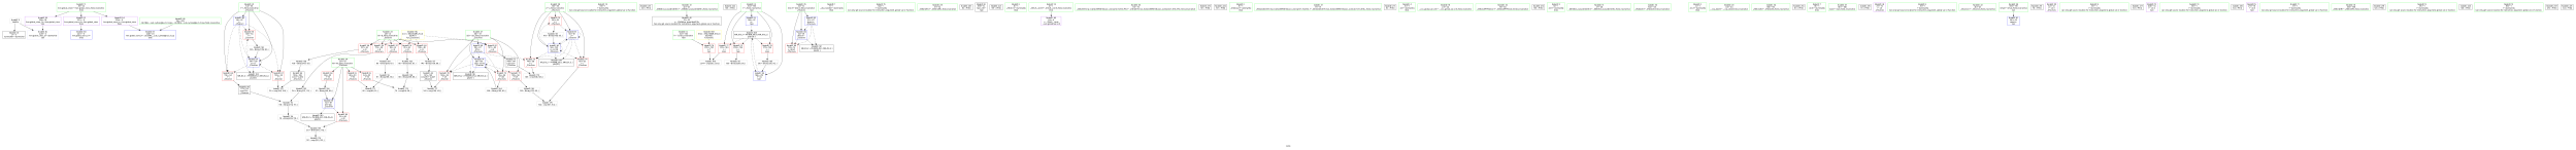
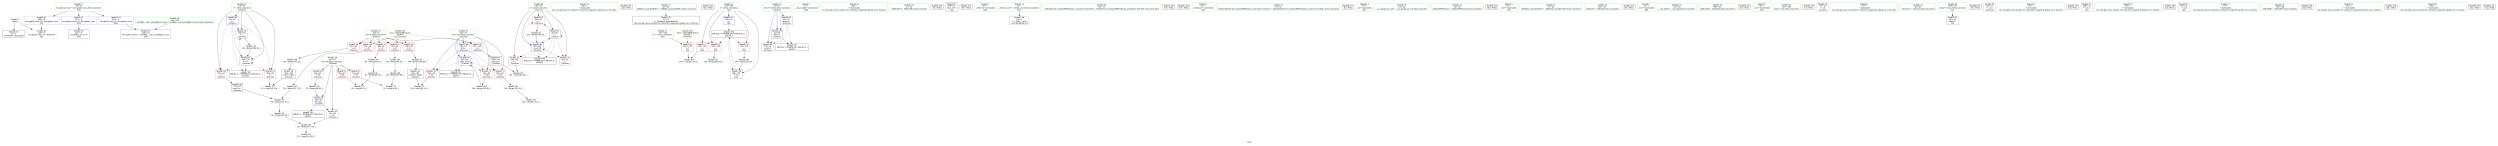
  digraph {
    fontname=Inter
    label=SVFG
    node [color=green fontname=Inter shape=record]
    edge [fontname=Inter style=solid]
    n1 [color=grey label="{NodeID: 0\nNullPtr}"]
    n2 [color=black label="{NodeID: 41\n2\<--3\ndummyVal\<--dummyVal\n}"]
    n3 [color=blue label="{NodeID: 82\n229\<--3\nllvm.global_ctors_2\<--dummyVal\nGlob }" style=dotted]
    n4 [color=black label="{NodeID: 180\nMR_4V_2 = PHI(MR_4V_1, MR_4V_4, )\npts\{51 \}\n}"]
    n5 [label="{NodeID: 14\n115\<--1\n\<--dummyObj\nCan only get source location for instruction, argument, global var or function.}"]
    n6 [label="{NodeID: 28\n58\<--59\nj\<--j_field_insensitive\n_Z5solvev\n}"]
    n7 [color=red label="{NodeID: 73\n146\<--58\n\<--j\n_Z5solvev\n}"]
    n8 [color=red label="{NodeID: 74\n151\<--58\n\<--j\n_Z5solvev\n}"]
    n9 [color=red label="{NodeID: 75\n159\<--58\n\<--j\n_Z5solvev\n}"]
    n10 [color=blue label="{NodeID: 89\n58\<--87\nj\<--\n_Z5solvev\n}"]
    n11 [color=blue label="{NodeID: 90\n58\<--160\nj\<--inc38\n_Z5solvev\n}"]
    n12 [color=grey label="{NodeID: 175\n149 = cmp(146, 148, )\n}"]
    n13 [color=grey label="{NodeID: 176\n154 = cmp(151, 153, )\n}"]
    n14 [color=grey label="{NodeID: 161\n160 = Binary(159, 95, )\n}"]
    n15 [color=black label="{NodeID: 184\nMR_12V_2 = PHI(MR_12V_1, MR_12V_3, )\npts\{59 \}\n}"]
    n16 [color=black label="{NodeID: 208\n212 = PHI()\n}"]
    n17 [color=black label="{NodeID: 42\n31\<--32\n\<--_ZNSt8ios_base4InitD1Ev\nCan only get source location for instruction, argument, global var or function.}"]
    n18 [color=black label="{NodeID: 222\n135 = PHI()\n}"]
    n19 [color=red label="{NodeID: 56\n65\<--48\n\<--B\n_Z5solvev\n}"]
    n20 [color=grey label="{NodeID: 162\n66 = Binary(65, 67, )\n}"]
    n21 [color=grey label="{NodeID: 158\n68 = Binary(69, 66, )\n}"]
    n22 [color=grey label="{NodeID: 173\n70 = cmp(64, 68, )\n}"]
    n23 [color=grey label="{NodeID: 153\n118 = Binary(114, 117, )\n}"]
    n24 [color=grey label="{NodeID: 156\n119 = Binary(69, 118, )\n}"]
    n25 [color=grey label="{NodeID: 155\n120 = Binary(112, 119, )\n}"]
    n26 [color=grey label="{NodeID: 174\n121 = cmp(120, 122, )\n}"]
    n27 [color=red label="{NodeID: 70\n138\<--56\n\<--i25\n_Z5solvev\n}"]
    n28 [color=grey label="{NodeID: 171\n142 = cmp(138, 141, )\n}"]
    n29 [color=grey label="{NodeID: 167\n209 = Binary(208, 95, )\n}"]
    n30 [color=blue label="{NodeID: 84\n52\<--95\ndirect\<--\n_Z5solvev\n}"]
    n31 [color=red label="{NodeID: 66\n133\<--52\n\<--direct\n_Z5solvev\n}"]
    n32 [color=black label="{NodeID: 181\nMR_6V_2 = PHI(MR_6V_1, MR_6V_5, )\npts\{53 \}\n}"]
    n33 [label="{NodeID: 1\n7\<--1\n__dso_handle\<--dummyObj\nGlob }"]
    n34 [label="{NodeID: 15\n122\<--1\n\<--dummyObj\nCan only get source location for instruction, argument, global var or function.}"]
    n35 [label="{NodeID: 29\n61\<--62\n_ZNSirsERx\<--_ZNSirsERx_field_insensitive\n}"]
    n36 [color=black label="{NodeID: 209\n60 = PHI()\n}"]
    n37 [color=black label="{NodeID: 43\n189\<--87\nmain_ret\<--\nmain\n}"]
    n38 [color=black label="{NodeID: 223\n197 = PHI()\n}"]
    n39 [color=red label="{NodeID: 57\n89\<--48\n\<--B\n_Z5solvev\n}"]
    n40 [color=grey label="{NodeID: 160\n90 = Binary(89, 67, )\n}"]
    n41 [color=grey label="{NodeID: 163\n91 = Binary(69, 90, )\n}"]
    n42 [color=grey label="{NodeID: 172\n92 = cmp(88, 91, )\n}"]
    n43 [color=grey label="{NodeID: 154\n97 = Binary(96, 98, )\n}"]
    n44 [color=blue label="{NodeID: 85\n50\<--97\nM\<--dec\n_Z5solvev\n}"]
    n45 [color=red label="{NodeID: 65\n112\<--50\n\<--M\n_Z5solvev\n}"]
    n46 [color=red label="{NodeID: 71\n152\<--56\n\<--i25\n_Z5solvev\n}"]
    n47 [color=grey label="{NodeID: 168\n153 = Binary(152, 95, )\n}"]
    n48 [label="{NodeID: 2\n8\<--1\n_ZSt3cin\<--dummyObj\nGlob }"]
    n49 [color=black label="{NodeID: 182\nMR_8V_2 = PHI(MR_8V_1, MR_8V_4, )\npts\{55 \}\n}"]
    n50 [label="{NodeID: 16\n4\<--6\n_ZStL8__ioinit\<--_ZStL8__ioinit_field_insensitive\nGlob }"]
    n51 [color=purple label="{NodeID: 48\n29\<--4\n\<--_ZStL8__ioinit\n__cxx_global_var_init\n}"]
    n52 [label="{NodeID: 30\n74\<--75\n_ZStlsISt11char_traitsIcEERSt13basic_ostreamIcT_ES5_PKc\<--_ZStlsISt11char_traitsIcEERSt13basic_ostreamIcT_ES5_PKc_field_insensitive\n}"]
    n53 [color=black label="{NodeID: 210\n101 = PHI()\n}"]
    n54 [color=black label="{NodeID: 44\n109\<--108\nconv\<--sub12\n_Z5solvev\n}"]
    n55 [color=grey label="{NodeID: 170\n110 = cmp(106, 109, )\n}"]
    n56 [color=black label="{NodeID: 224\n207 = PHI()\n}"]
    n57 [color=red label="{NodeID: 58\n107\<--48\n\<--B\n_Z5solvev\n}"]
    n58 [color=grey label="{NodeID: 159\n108 = Binary(107, 67, )\n}"]
    n59 [color=red label="{NodeID: 72\n165\<--56\n\<--i25\n_Z5solvev\n}"]
    n60 [color=grey label="{NodeID: 164\n166 = Binary(165, 95, )\n}"]
    n61 [color=blue label="{NodeID: 91\n56\<--166\ni25\<--inc42\n_Z5solvev\n}"]
    n62 [color=black label="{NodeID: 183\nMR_10V_2 = PHI(MR_10V_1, MR_10V_4, )\npts\{57 \}\n}"]
    n63 [color=grey label="{NodeID: 169\n204 = cmp(202, 203, )\n}"]
    n64 [color=blue label="{NodeID: 86\n54\<--87\ni\<--\n_Z5direct\n}"]
    n65 [color=red label="{NodeID: 67\n106\<--54\n\<--i\n_Z5solvev\n}"]
    n66 [color=red label="{NodeID: 68\n116\<--54\n\<--i\n_Z5solvev\n}"]
    n67 [color=red label="{NodeID: 69\n129\<--54\n\<--i\n_Z5solvev\n}"]
    n68 [color=blue label="{NodeID: 87\n54\<--130\ni\<--inc\n_Z5solvev\n}"]
    n69 [color=black label="{NodeID: 45\n117\<--116\nconv15\<--\n_Z5solvev\n}"]
    n70 [color=grey label="{NodeID: 166\n130 = Binary(129, 95, )\n}"]
    n71 [label="{NodeID: 3\n9\<--1\n_ZSt4cout\<--dummyObj\nGlob }"]
    n72 [label="{NodeID: 17\n18\<--22\nllvm.global_ctors\<--llvm.global_ctors_field_insensitive\nGlob }"]
    n73 [color=purple label="{NodeID: 53\n227\<--18\nllvm.global_ctors_0\<--llvm.global_ctors\nGlob }"]
    n74 [color=purple label="{NodeID: 54\n228\<--18\nllvm.global_ctors_1\<--llvm.global_ctors\nGlob }"]
    n75 [color=purple label="{NodeID: 55\n229\<--18\nllvm.global_ctors_2\<--llvm.global_ctors\nGlob }"]
    n76 [color=blue label="{NodeID: 80\n227\<--19\nllvm.global_ctors_0\<--\nGlob }"]
    n77 [color=blue label="{NodeID: 81\n228\<--20\nllvm.global_ctors_1\<--_GLOBAL__sub_I_y3eadgbe_1_0.cpp\nGlob }"]
    n78 [label="{NodeID: 31\n77\<--78\n_ZSt4endlIcSt11char_traitsIcEERSt13basic_ostreamIT_T0_ES6_\<--_ZSt4endlIcSt11char_traitsIcEERSt13basic_ostreamIT_T0_ES6__field_insensitive\n}"]
    n79 [color=black label="{NodeID: 211\n30 = PHI()\n}"]
    n80 [color=red label="{NodeID: 59\n113\<--48\n\<--B\n_Z5solvev\n}"]
    n81 [color=grey label="{NodeID: 152\n114 = Binary(113, 115, )\n}"]
    n82 [label="{NodeID: 4\n10\<--1\n.str\<--dummyObj\nGlob }"]
    n83 [label="{NodeID: 18\n23\<--24\n__cxx_global_var_init\<--__cxx_global_var_init_field_insensitive\n}"]
    n84 [label="{NodeID: 32\n79\<--80\n_ZNSolsEPFRSoS_E\<--_ZNSolsEPFRSoS_E_field_insensitive\n}"]
    n85 [color=black label="{NodeID: 212\n155 = PHI()\n}"]
    n86 [color=black label="{NodeID: 46\n141\<--140\nconv28\<--sub27\n_Z5solvev\n}"]
    n87 [color=red label="{NodeID: 60\n139\<--48\n\<--B\n_Z5solvev\n}"]
    n88 [color=grey label="{NodeID: 157\n140 = Binary(139, 69, )\n}"]
    n89 [color=blue label="{NodeID: 88\n56\<--87\ni25\<--\n_Z5solvev\n}"]
    n90 [label="{NodeID: 5\n12\<--1\n.str.1\<--dummyObj\nGlob }"]
    n91 [label="{NodeID: 19\n27\<--28\n_ZNSt8ios_base4InitC1Ev\<--_ZNSt8ios_base4InitC1Ev_field_insensitive\n}"]
    n92 [label="{NodeID: 33\n102\<--103\n_ZNSolsEi\<--_ZNSolsEi_field_insensitive\n}"]
+   n93 [color=black label="{NodeID: 213\n163 = PHI()\n}"]
    n94 [color=black label="{NodeID: 47\n148\<--147\nconv32\<--\n_Z5solvev\n}"]
    n95 [color=red label="{NodeID: 61\n147\<--48\n\<--B\n_Z5solvev\n}"]
    n96 [label="{NodeID: 6\n14\<--1\n.str.2\<--dummyObj\nGlob }"]
    n97 [label="{NodeID: 20\n33\<--34\n__cxa_atexit\<--__cxa_atexit_field_insensitive\n}"]
    n98 [label="{NodeID: 34\n156\<--157\n_ZNSolsEb\<--_ZNSolsEb_field_insensitive\n}"]
    n99 [color=black label="{NodeID: 214\n63 = PHI()\n}"]
    n100 [color=red label="{NodeID: 62\n64\<--50\n\<--M\n_Z5solvev\n}"]
    n101 [color=red label="{NodeID: 76\n203\<--192\n\<--T\nmain\n}"]
    n102 [label="{NodeID: 7\n16\<--1\n.str.3\<--dummyObj\nGlob }"]
    n103 [label="{NodeID: 21\n32\<--38\n_ZNSt8ios_base4InitD1Ev\<--_ZNSt8ios_base4InitD1Ev_field_insensitive\n}"]
    n104 [label="{NodeID: 35\n187\<--188\nmain\<--main_field_insensitive\n}"]
    n105 [color=black label="{NodeID: 215\n73 = PHI()\n}"]
    n106 [color=purple label="{NodeID: 49\n72\<--10\n\<--.str\n_Z5solvev\n}"]
    n107 [color=red label="{NodeID: 63\n88\<--50\n\<--M\n_Z5solvev\n}"]
    n108 [color=red label="{NodeID: 77\n202\<--194\n\<--i\nmain\n}"]
    n109 [label="{NodeID: 8\n19\<--1\n\<--dummyObj\nCan only get source location for instruction, argument, global var or function.}"]
    n110 [color=black label="{NodeID: 188\nMR_18V_3 = PHI(MR_18V_4, MR_18V_2, )\npts\{195 \}\n}"]
    n111 [color=red label="{NodeID: 78\n208\<--194\n\<--i\nmain\n}"]
    n112 [color=red label="{NodeID: 79\n215\<--194\n\<--i\nmain\n}"]
    n113 [color=blue label="{NodeID: 94\n194\<--216\ni\<--inc\nmain\n}"]
    n114 [color=grey label="{NodeID: 165\n216 = Binary(215, 95, )\n}"]
    n115 [label="{NodeID: 22\n45\<--46\n_Z5solvev\<--_Z5solvev_field_insensitive\n}"]
    n116 [label="{NodeID: 36\n190\<--191\nretval\<--retval_field_insensitive\nmain\n}"]
    n117 [color=blue label="{NodeID: 92\n190\<--87\nretval\<--\nmain\n}"]
    n118 [color=black label="{NodeID: 216\n76 = PHI()\n}"]
    n119 [color=purple label="{NodeID: 50\n82\<--12\n\<--.str.1\n_Z5solvev\n}"]
    n120 [color=red label="{NodeID: 64\n96\<--50\n\<--M\n_Z5solvev\n}"]
    n121 [label="{NodeID: 9\n67\<--1\n\<--dummyObj\nCan only get source location for instruction, argument, global var or function.}"]
    n122 [color=yellow label="{NodeID: 189\n16V_1 = ENCHI(MR_16V_0)\npts\{193 \}\nFun[main]}" style=double]
    n123 [label="{NodeID: 23\n48\<--49\nB\<--B_field_insensitive\n_Z5solvev\n}"]
    n124 [label="{NodeID: 37\n192\<--193\nT\<--T_field_insensitive\nmain\n}"]
    n125 [color=black label="{NodeID: 217\n83 = PHI()\n}"]
    n126 [color=purple label="{NodeID: 51\n206\<--14\n\<--.str.2\nmain\n}"]
    n127 [color=blue label="{NodeID: 93\n194\<--87\ni\<--\nmain\n}"]
    n128 [label="{NodeID: 10\n69\<--1\n\<--dummyObj\nCan only get source location for instruction, argument, global var or function.}"]
    n129 [label="{NodeID: 24\n50\<--51\nM\<--M_field_insensitive\n_Z5solvev\n}"]
    n130 [label="{NodeID: 38\n194\<--195\ni\<--i_field_insensitive\nmain\n}"]
    n131 [color=black label="{NodeID: 218\n84 = PHI()\n}"]
    n132 [color=purple label="{NodeID: 52\n211\<--16\n\<--.str.3\nmain\n}"]
    n133 [label="{NodeID: 11\n87\<--1\n\<--dummyObj\nCan only get source location for instruction, argument, global var or function.}"]
    n134 [label="{NodeID: 25\n52\<--53\ndirect\<--direct_field_insensitive\n_Z5solvev\n}"]
    n135 [color=blue label="{NodeID: 83\n52\<--87\ndirect\<--\n_Z5solvev\n}"]
    n136 [label="{NodeID: 39\n198\<--199\n_ZNSirsERi\<--_ZNSirsERi_field_insensitive\n}"]
    n137 [color=black label="{NodeID: 219\n124 = PHI()\n}"]
    n138 [label="{NodeID: 12\n95\<--1\n\<--dummyObj\nCan only get source location for instruction, argument, global var or function.}"]
    n139 [color=yellow label="{NodeID: 192\n2V_1 = ENCHI(MR_2V_0)\npts\{49 \}\nFun[_Z5solvev]}" style=double]
    n140 [label="{NodeID: 26\n54\<--55\ni\<--i_field_insensitive\n_Z5solvev\n}"]
    n141 [label="{NodeID: 40\n20\<--223\n_GLOBAL__sub_I_y3eadgbe_1_0.cpp\<--_GLOBAL__sub_I_y3eadgbe_1_0.cpp_field_insensitive\n}"]
    n142 [color=black label="{NodeID: 220\n126 = PHI()\n}"]
    n143 [label="{NodeID: 13\n98\<--1\n\<--dummyObj\nCan only get source location for instruction, argument, global var or function.}"]
    n144 [label="{NodeID: 27\n56\<--57\ni25\<--i25_field_insensitive\n_Z5solvev\n}"]
    n145 [color=black label="{NodeID: 207\n210 = PHI()\n}"]
    n146 [color=black label="{NodeID: 221\n134 = PHI()\n}"]
    n1 -> n2
    n1 -> n3
    n6 -> n7
    n6 -> n8
    n6 -> n9
    n6 -> n10
    n6 -> n11
    n7 -> n12
-   n8 -> n13
    n9 -> n14
    n10 -> n7 [style=dashed]
    n10 -> n8 [style=dashed]
-   n9 -> n10 [style=dashed]
+   n10 -> n9 [style=dashed]
    n10 -> n10 [style=dashed]
    n10 -> n11 [style=dashed]
    n10 -> n15 [style=dashed]
    n11 -> n7 [style=dashed]
    n11 -> n8 [style=dashed]
    n11 -> n9 [style=dashed]
    n11 -> n10 [style=dashed]
    n11 -> n11 [style=dashed]
    n11 -> n15 [style=dashed]
    n14 -> n11
    n19 -> n20
    n20 -> n21
    n21 -> n22
    n23 -> n24
    n24 -> n25
    n25 -> n26
    n27 -> n28
    n30 -> n31 [style=dashed]
    n30 -> n32 [style=dashed]
    n39 -> n40
    n40 -> n41
    n41 -> n42
    n43 -> n44
    n44 -> n4 [style=dashed]
    n44 -> n45 [style=dashed]
    n45 -> n25
    n46 -> n47
    n47 -> n13
    n50 -> n51
    n54 -> n55
    n57 -> n58
    n58 -> n54
    n59 -> n60
    n60 -> n61
    n61 -> n27 [style=dashed]
    n61 -> n46 [style=dashed]
    n61 -> n59 [style=dashed]
    n61 -> n61 [style=dashed]
    n61 -> n62 [style=dashed]
    n64 -> n49 [style=dashed]
    n64 -> n65 [style=dashed]
    n64 -> n66 [style=dashed]
    n64 -> n67 [style=dashed]
    n64 -> n68 [style=dashed]
    n65 -> n55
    n66 -> n69
    n67 -> n70
    n68 -> n49 [style=dashed]
    n68 -> n65 [style=dashed]
    n68 -> n66 [style=dashed]
    n68 -> n67 [style=dashed]
    n68 -> n68 [style=dashed]
    n69 -> n23
    n70 -> n68
    n72 -> n73
    n72 -> n74
    n72 -> n75
    n73 -> n76
    n74 -> n77
    n75 -> n3
    n80 -> n81
    n81 -> n23
    n86 -> n28
    n87 -> n88
    n88 -> n86
    n89 -> n27 [style=dashed]
-   n89 -> n7 [style=dashed]
+   n89 -> n46 [style=dashed]
    n89 -> n59 [style=dashed]
    n89 -> n61 [style=dashed]
    n89 -> n62 [style=dashed]
    n94 -> n12
    n95 -> n94
    n100 -> n22
    n101 -> n63
    n103 -> n17
    n107 -> n42
    n108 -> n63
    n110 -> n108 [style=dashed]
    n110 -> n111 [style=dashed]
    n110 -> n112 [style=dashed]
    n110 -> n113 [style=dashed]
    n111 -> n29
    n112 -> n114
    n113 -> n110 [style=dashed]
    n114 -> n113
    n116 -> n117
    n120 -> n43
    n122 -> n101 [style=dashed]
    n123 -> n19
    n123 -> n39
    n123 -> n57
    n123 -> n80
    n123 -> n87
    n123 -> n95
    n124 -> n101
    n127 -> n110 [style=dashed]
    n129 -> n44
    n129 -> n45
    n129 -> n100
    n129 -> n107
    n129 -> n120
    n130 -> n108
    n130 -> n111
    n130 -> n112
    n130 -> n113
    n130 -> n127
    n134 -> n30
    n134 -> n31
    n134 -> n135
    n135 -> n30 [style=dashed]
    n135 -> n31 [style=dashed]
    n135 -> n32 [style=dashed]
    n139 -> n19 [style=dashed]
    n139 -> n39 [style=dashed]
    n139 -> n57 [style=dashed]
    n139 -> n80 [style=dashed]
    n139 -> n87 [style=dashed]
    n139 -> n95 [style=dashed]
    n140 -> n64
    n140 -> n65
    n140 -> n66
    n140 -> n67
    n140 -> n68
    n141 -> n77
    n144 -> n27
    n144 -> n46
    n144 -> n59
    n144 -> n61
    n144 -> n89
  }
